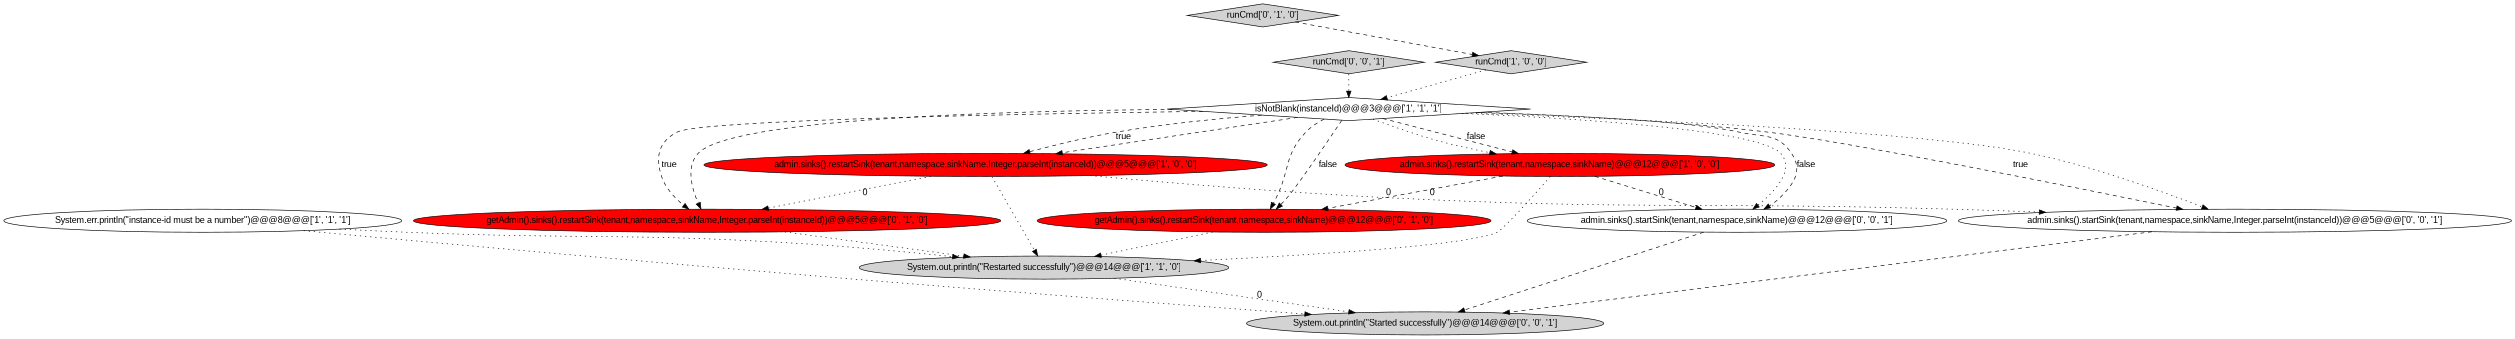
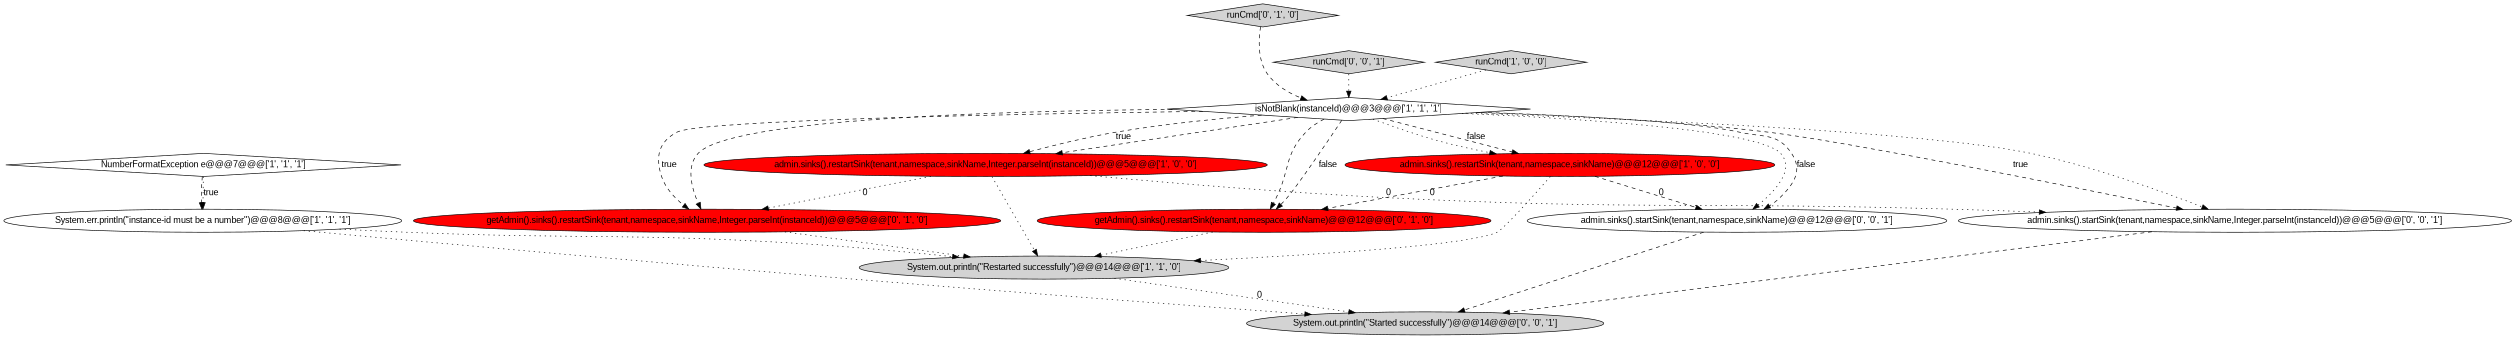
  digraph {
    fontname="Liberation Sans"
    node [fillcolor=white fontname="Liberation Sans" shape=ellipse style=filled]
    edge [fontname="Liberation Sans" style=dotted]
    n1 [label="System.err.println(\"instance-id must be a number\")@@@8@@@['1', '1', '1']"]
    n2 [fillcolor=lightgray label="System.out.println(\"Started successfully\")@@@14@@@['0', '0', '1']"]
    n3 [fillcolor=lightgray label="System.out.println(\"Restarted successfully\")@@@14@@@['1', '1', '0']"]
    n4 [fillcolor=red label="getAdmin().sinks().restartSink(tenant,namespace,sinkName,Integer.parseInt(instanceId))@@@5@@@['0', '1', '0']"]
    n5 [label="isNotBlank(instanceId)@@@3@@@['1', '1', '1']" shape=diamond]
    n6 [fillcolor=red label="getAdmin().sinks().restartSink(tenant,namespace,sinkName)@@@12@@@['0', '1', '0']"]
    n7 [fillcolor=red label="admin.sinks().restartSink(tenant,namespace,sinkName)@@@12@@@['1', '0', '0']"]
    n8 [label="admin.sinks().startSink(tenant,namespace,sinkName)@@@12@@@['0', '0', '1']"]
    n9 [fillcolor=red label="admin.sinks().restartSink(tenant,namespace,sinkName,Integer.parseInt(instanceId))@@@5@@@['1', '0', '0']"]
    n10 [label="admin.sinks().startSink(tenant,namespace,sinkName,Integer.parseInt(instanceId))@@@5@@@['0', '0', '1']"]
+   n11 [label="NumberFormatException e@@@7@@@['1', '1', '1']" shape=diamond]
    n12 [fillcolor=lightgray label="runCmd['0', '1', '0']" shape=diamond]
    n13 [fillcolor=lightgray label="runCmd['0', '0', '1']" shape=diamond]
    n14 [fillcolor=lightgray label="runCmd['1', '0', '0']" shape=diamond]
    n1 -> n2
    n1 -> n3
    n3 -> n2 [label=0]
    n4 -> n3
    n5 -> n4 [label=true style=dashed]
    n5 -> n4 [style=dashed]
    n5 -> n6 [style=dashed]
    n5 -> n6 [label=false style=dashed]
    n5 -> n7
    n5 -> n7 [label=false style=dashed]
    n5 -> n8
    n5 -> n8 [label=false style=dashed]
    n5 -> n9 [label=true style=dashed]
    n5 -> n9 [style=dashed]
    n5 -> n10 [label=true style=dashed]
    n5 -> n10
    n6 -> n3
    n7 -> n3
    n7 -> n6 [label=0 style=dashed]
    n7 -> n8 [label=0 style=dashed]
    n8 -> n2 [style=dashed]
    n9 -> n3
    n9 -> n4 [label=0]
    n9 -> n10 [label=0]
    n10 -> n2 [style=dashed]
-   n12 -> n14 [style=dashed]
+   n11 -> n1 [style=dashed]
+   n11 -> n1 [label=true]
+   n12 -> n5 [style=dashed]
    n13 -> n5
    n14 -> n5
  }
